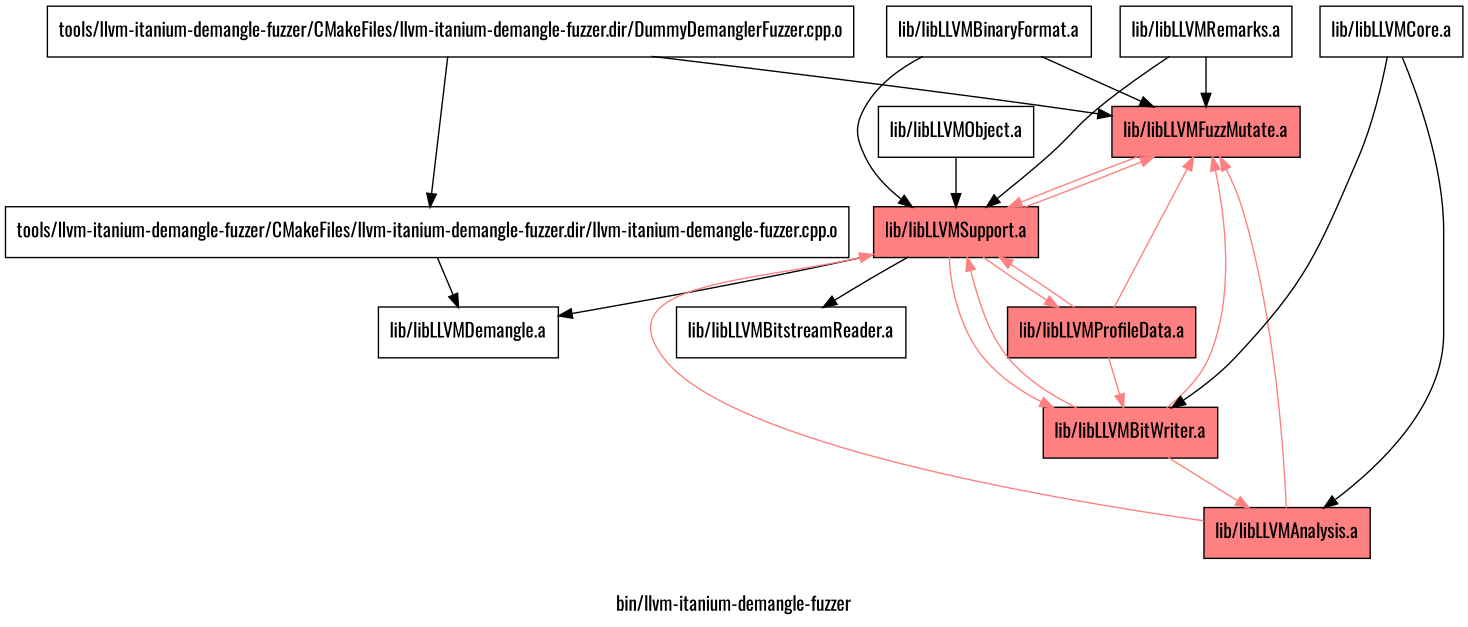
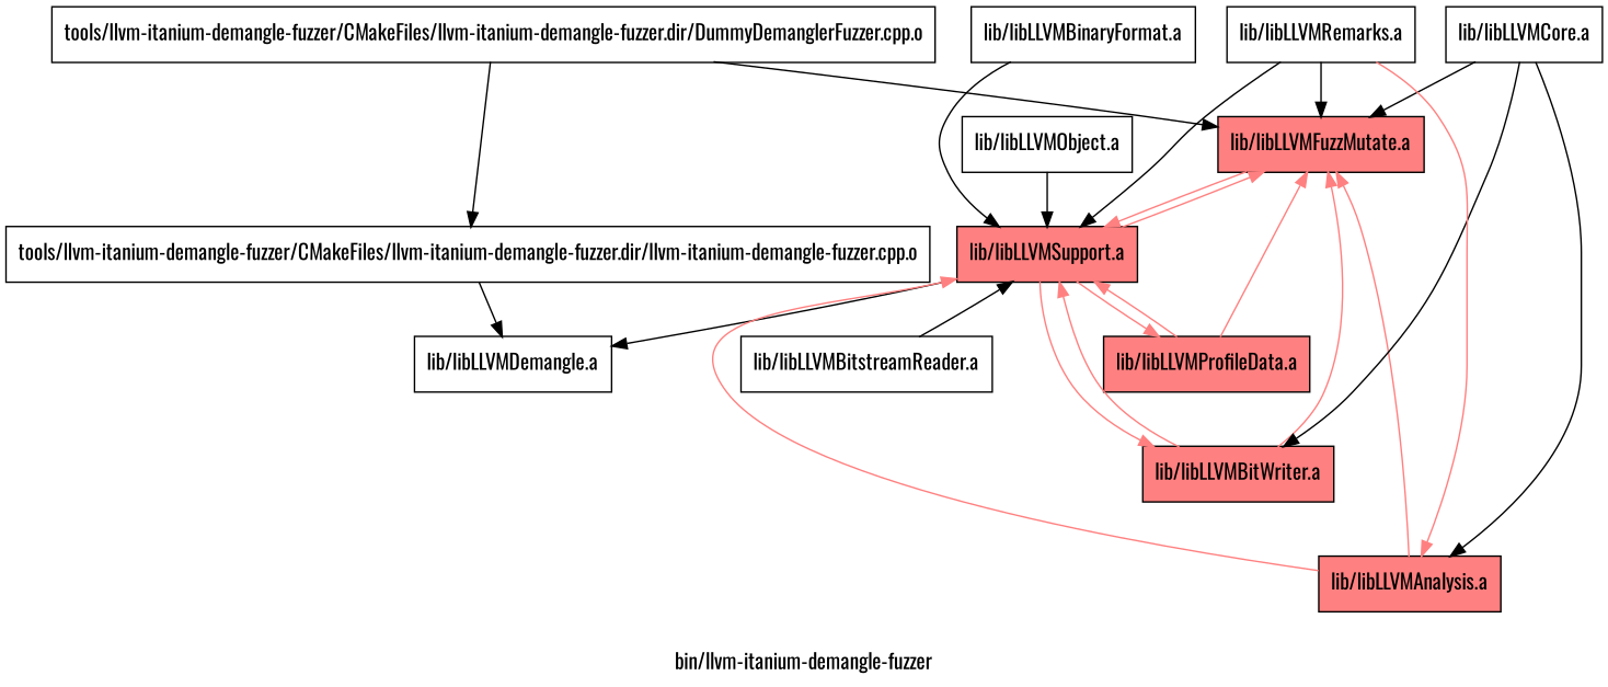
  digraph {
    fontname=Oswald
    label="bin/llvm-itanium-demangle-fuzzer"
    node [fontname=Oswald shape=record]
    edge [fontname=Oswald]
    n1 [label="{tools/llvm-itanium-demangle-fuzzer/CMakeFiles/llvm-itanium-demangle-fuzzer.dir/DummyDemanglerFuzzer.cpp.o}"]
    n2 [label="{tools/llvm-itanium-demangle-fuzzer/CMakeFiles/llvm-itanium-demangle-fuzzer.dir/llvm-itanium-demangle-fuzzer.cpp.o}"]
    n3 [fillcolor="1.000000 0.5 1" label="{lib/libLLVMFuzzMutate.a}" style=filled]
    n4 [label="{lib/libLLVMDemangle.a}"]
    n5 [fillcolor="1.000000 0.5 1" label="{lib/libLLVMSupport.a}" style=filled]
    n6 [fillcolor="1.000000 0.5 1" label="{lib/libLLVMBitWriter.a}" style=filled]
    n7 [fillcolor="1.000000 0.5 1" label="{lib/libLLVMProfileData.a}" style=filled]
    n8 [fillcolor="1.000000 0.5 1" label="{lib/libLLVMAnalysis.a}" style=filled]
    n9 [label="{lib/libLLVMObject.a}"]
    n10 [label="{lib/libLLVMCore.a}"]
    n11 [label="{lib/libLLVMRemarks.a}"]
    n12 [label="{lib/libLLVMBitstreamReader.a}"]
    n13 [label="{lib/libLLVMBinaryFormat.a}"]
    n1 -> n2
    n1 -> n3
    n2 -> n4
    n3 -> n5 [color="1.000000 0.5 1"]
    n5 -> n3 [color="1.000000 0.5 1"]
    n5 -> n4
    n5 -> n6 [color="1.000000 0.5 1"]
    n5 -> n7 [color="1.000000 0.5 1"]
    n6 -> n3 [color="1.000000 0.5 1"]
    n6 -> n5 [color="1.000000 0.5 1"]
-   n6 -> n8 [color="1.000000 0.5 1"]
+   n11 -> n8 [color="1.000000 0.5 1"]
    n7 -> n3 [color="1.000000 0.5 1"]
    n7 -> n5 [color="1.000000 0.5 1"]
-   n7 -> n6 [color="1.000000 0.5 1"]
    n8 -> n3 [color="1.000000 0.5 1"]
    n8 -> n5 [color="1.000000 0.5 1"]
    n9 -> n5
-   n13 -> n3
+   n10 -> n3
    n10 -> n6
    n10 -> n8
    n11 -> n3
    n11 -> n5
-   n5 -> n12
+   n12 -> n5
    n13 -> n5
  }
